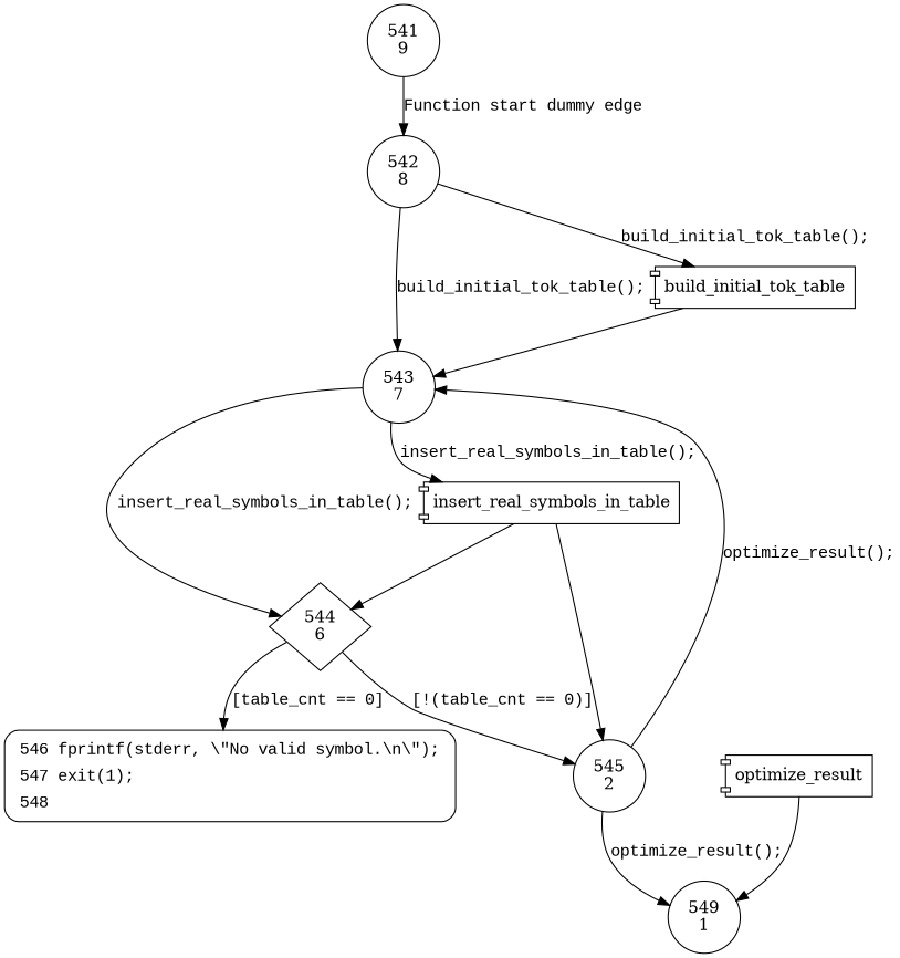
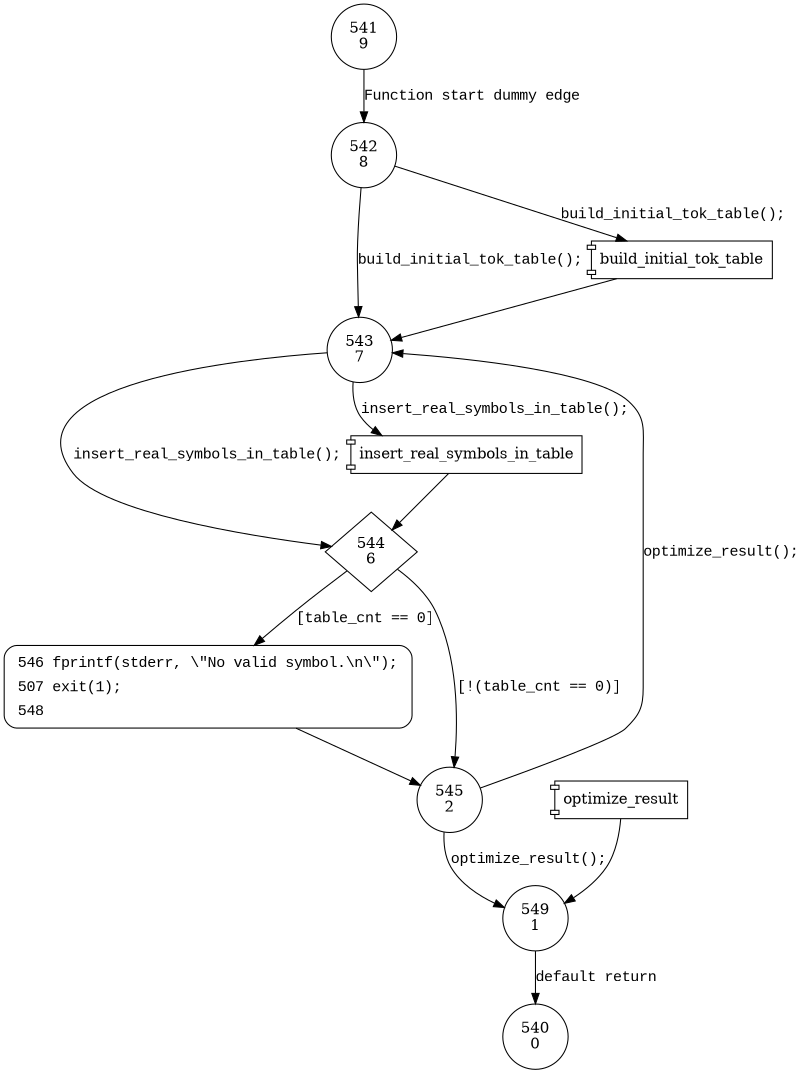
  digraph {
    node [shape=circle]
    edge [fontname="Courier New"]
    n1 [label="541\n9"]
    n2 [label="542\n8"]
    n3 [label="543\n7"]
    n4 [label=build_initial_tok_table shape=component]
    n5 [label="544\n6" shape=diamond]
    n6 [label=insert_real_symbols_in_table shape=component]
-   n7 [fillcolor=white fontname="Courier New" label=<<table border="0" cellborder="0" cellpadding="3" bgcolor="white"><tr><td align="right">546</td><td align="left">fprintf(stderr, \"No valid symbol.\n\");</td></tr><tr><td align="right">547</td><td align="left">exit(1);</td></tr><tr><td align="right">548</td><td align="left"></td></tr></table>> penwidth=1 shape=Mrecord style="filled,bold"]
+   n7 [fillcolor=white fontname="Courier New" label=<<table border="0" cellborder="0" cellpadding="3" bgcolor="white"><tr><td align="right">546</td><td align="left">fprintf(stderr, \"No valid symbol.\n\");</td></tr><tr><td align="right">507</td><td align="left">exit(1);</td></tr><tr><td align="right">548</td><td align="left"></td></tr></table>> penwidth=1 shape=Mrecord style="filled,bold"]
    n8 [label="545\n2"]
    n9 [label="549\n1"]
+   n10 [label="540\n0"]
    n11 [label=optimize_result shape=component]
    n1 -> n2 [label="Function start dummy edge"]
    n2 -> n3 [label="build_initial_tok_table();"]
    n2 -> n4 [label="build_initial_tok_table();"]
    n3 -> n5 [label="insert_real_symbols_in_table();"]
    n3 -> n6 [label="insert_real_symbols_in_table();"]
    n4 -> n3
    n5 -> n7 [label="[table_cnt == 0]"]
    n5 -> n8 [label="[!(table_cnt == 0)]"]
    n6 -> n5
-   n6 -> n8 [fontname=""]
+   n7 -> n8 [fontname=""]
    n8 -> n3 [label="optimize_result();"]
    n8 -> n9 [label="optimize_result();"]
+   n9 -> n10 [label="default return"]
    n11 -> n9
  }
